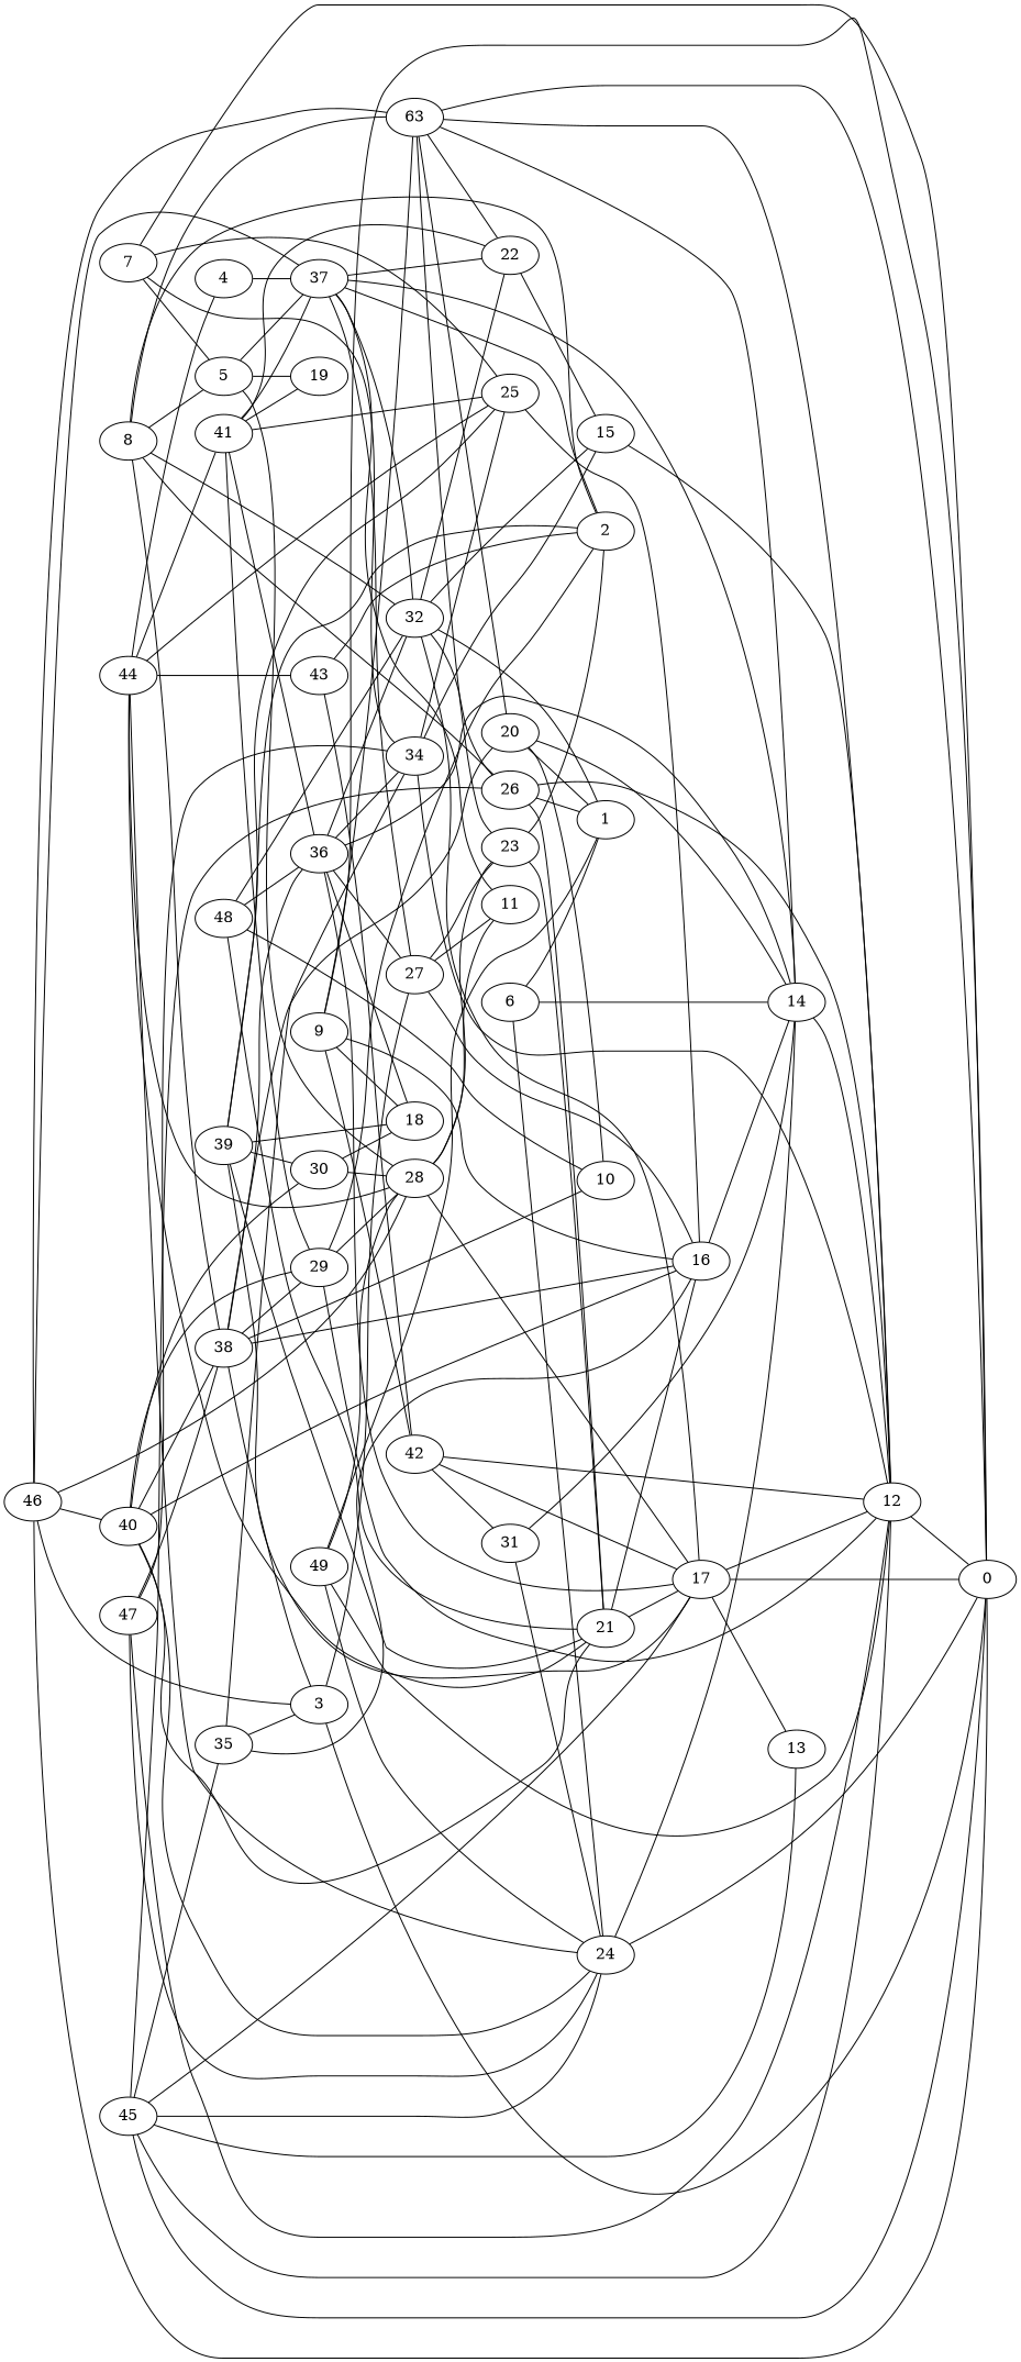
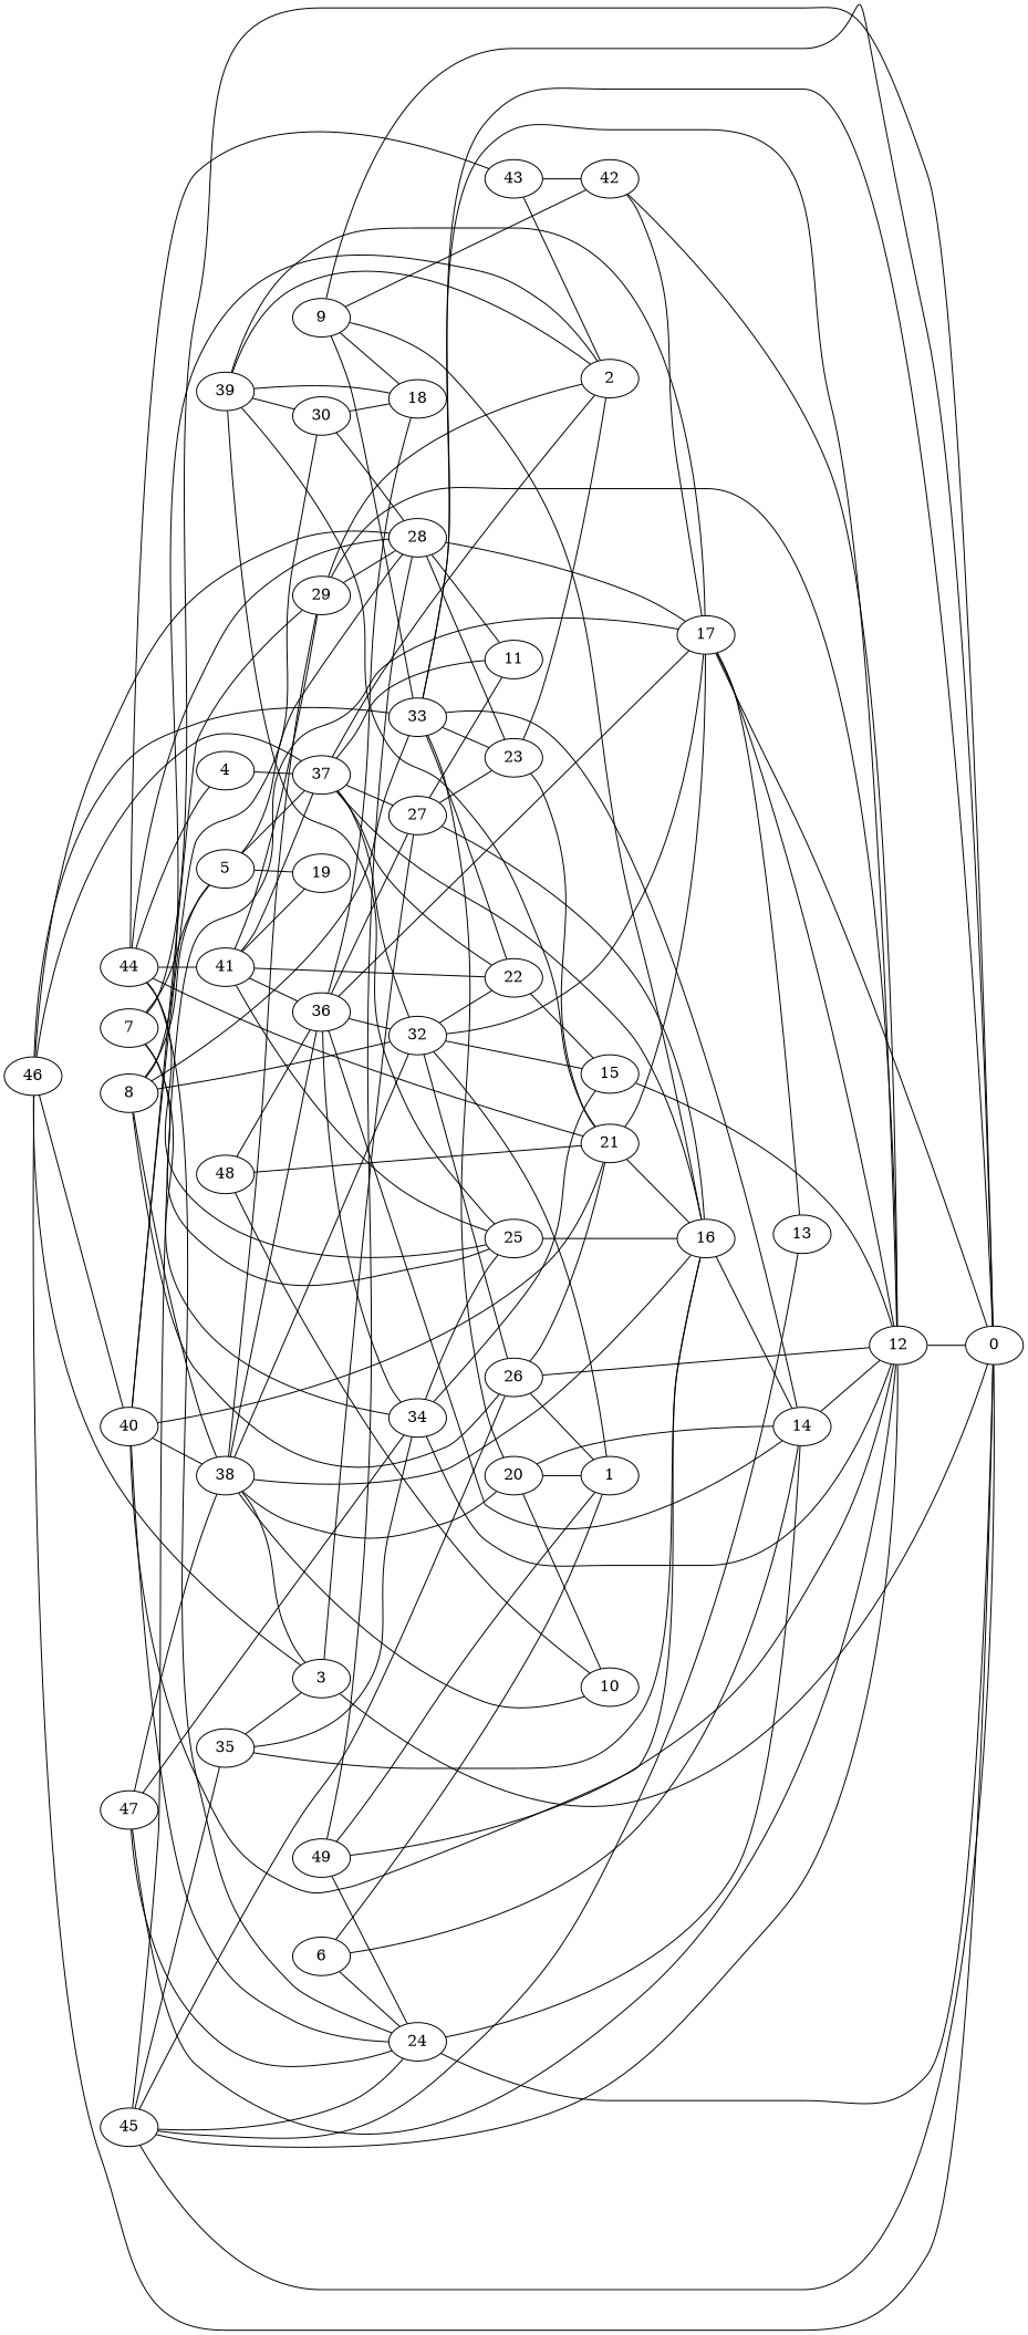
  digraph {
    rankdir=LR
    edge [color=black dir=none]
    4
    37
    32
    2
    27
    14
    22
    11
    9
    42
-   33 [label=63]
+   33
    16
    18
    0
    12
-   31
    17
    8
    26
    5
    38
    1
    21
    19
    28
    43
    29
    23
    20
    10
    3
    36
    15
    7
    34
    25
    44
    24
    41
    49
    39
    30
    48
    46
    40
    13
    47
    6
    45
    35
    subgraph sub_1 {
      4
      37
      32
      2
      27
      14
      22
      11
      9
      42
      33
      16
      18
      0
      12
-     31
      17
      8
      26
      5
      38
      1
      21
      19
      28
      43
      29
      23
      20
      10
      3
      36
      15
      7
      34
      25
      44
      24
      41
      49
      39
      30
      48
      46
      40
      13
      47
      6
      45
      35
    }
    4 -> 37
    37 -> 32
    37 -> 2
    37 -> 27
-   37 -> 14
+   37 -> 16
    37 -> 22
    37 -> 11
    32 -> 22
    32 -> 17
    32 -> 26
    32 -> 1
    32 -> 15
    27 -> 11
    27 -> 16
    27 -> 23
    14 -> 12
    22 -> 15
    9 -> 42
    9 -> 33
    9 -> 16
    9 -> 18
    9 -> 0
    42 -> 12
-   42 -> 31
    42 -> 17
    33 -> 14
    33 -> 22
    33 -> 0
    33 -> 12
    33 -> 23
    33 -> 20
    16 -> 14
    12 -> 0
-   31 -> 14
-   31 -> 24
    17 -> 0
    17 -> 12
    17 -> 13
    8 -> 32
    8 -> 2
    8 -> 33
    8 -> 26
    8 -> 5
    8 -> 38
    26 -> 12
    26 -> 1
    26 -> 21
    5 -> 37
    5 -> 19
    5 -> 28
-   48 -> 32
+   38 -> 32
    38 -> 16
    38 -> 29
    38 -> 20
    38 -> 10
    38 -> 3
    38 -> 36
    21 -> 16
    21 -> 17
    28 -> 11
    28 -> 17
    28 -> 23
    43 -> 2
    43 -> 42
    29 -> 2
    29 -> 12
    29 -> 28
    23 -> 2
    23 -> 21
    20 -> 14
    20 -> 1
    20 -> 10
    3 -> 27
    3 -> 0
    36 -> 32
    36 -> 27
    36 -> 14
    36 -> 18
    36 -> 17
    36 -> 34
    15 -> 12
    7 -> 0
    7 -> 5
    7 -> 34
    7 -> 25
    34 -> 12
    34 -> 15
    34 -> 25
    25 -> 16
    44 -> 4
    44 -> 21
    44 -> 28
    44 -> 43
    44 -> 25
    44 -> 24
    44 -> 41
    24 -> 14
    24 -> 0
    41 -> 37
    41 -> 22
    41 -> 19
    41 -> 29
    41 -> 36
    41 -> 25
    49 -> 12
    49 -> 1
    49 -> 28
    49 -> 24
    39 -> 2
    39 -> 18
    39 -> 17
    39 -> 21
    39 -> 25
    39 -> 30
    30 -> 18
    30 -> 28
    48 -> 21
    48 -> 10
    48 -> 36
    46 -> 37
    46 -> 33
    46 -> 0
    46 -> 28
    46 -> 3
    46 -> 40
    40 -> 16
    40 -> 38
    40 -> 21
    40 -> 29
    40 -> 24
    40 -> 30
    47 -> 12
    47 -> 38
    47 -> 34
    47 -> 24
    6 -> 14
    6 -> 1
    6 -> 24
    45 -> 0
    45 -> 12
    45 -> 17
    45 -> 26
    45 -> 24
    45 -> 13
    45 -> 35
    35 -> 16
    35 -> 3
    35 -> 34
  }
